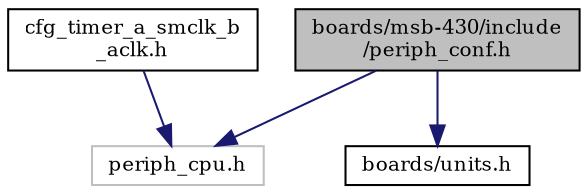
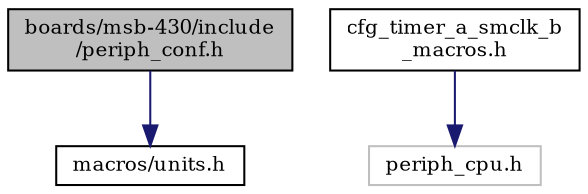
  digraph {
    fontname="DejaVu Serif"
    node [color=black fillcolor=white fontname="DejaVu Serif" fontsize=10 shape=record style=filled]
    edge [color=midnightblue fontname="DejaVu Serif" fontsize=10 labelfontname=Helvetica labelfontsize=10 style=solid]
    n1 [fillcolor=grey75 fontcolor=black height=0.2 label="boards/msb-430/include\l/periph_conf.h" width=0.4]
    n2 [color=grey75 height=0.2 label="periph_cpu.h" width=0.4]
-   n3 [height=0.2 label="boards/units.h" width=0.4]
-   n4 [height=0.2 label="cfg_timer_a_smclk_b\l_aclk.h" width=0.4]
-   n1 -> n2
+   n3 [height=0.2 label="macros/units.h" width=0.4]
+   n4 [height=0.2 label="cfg_timer_a_smclk_b\l_macros.h" width=0.4]
    n1 -> n3
    n4 -> n2
  }
